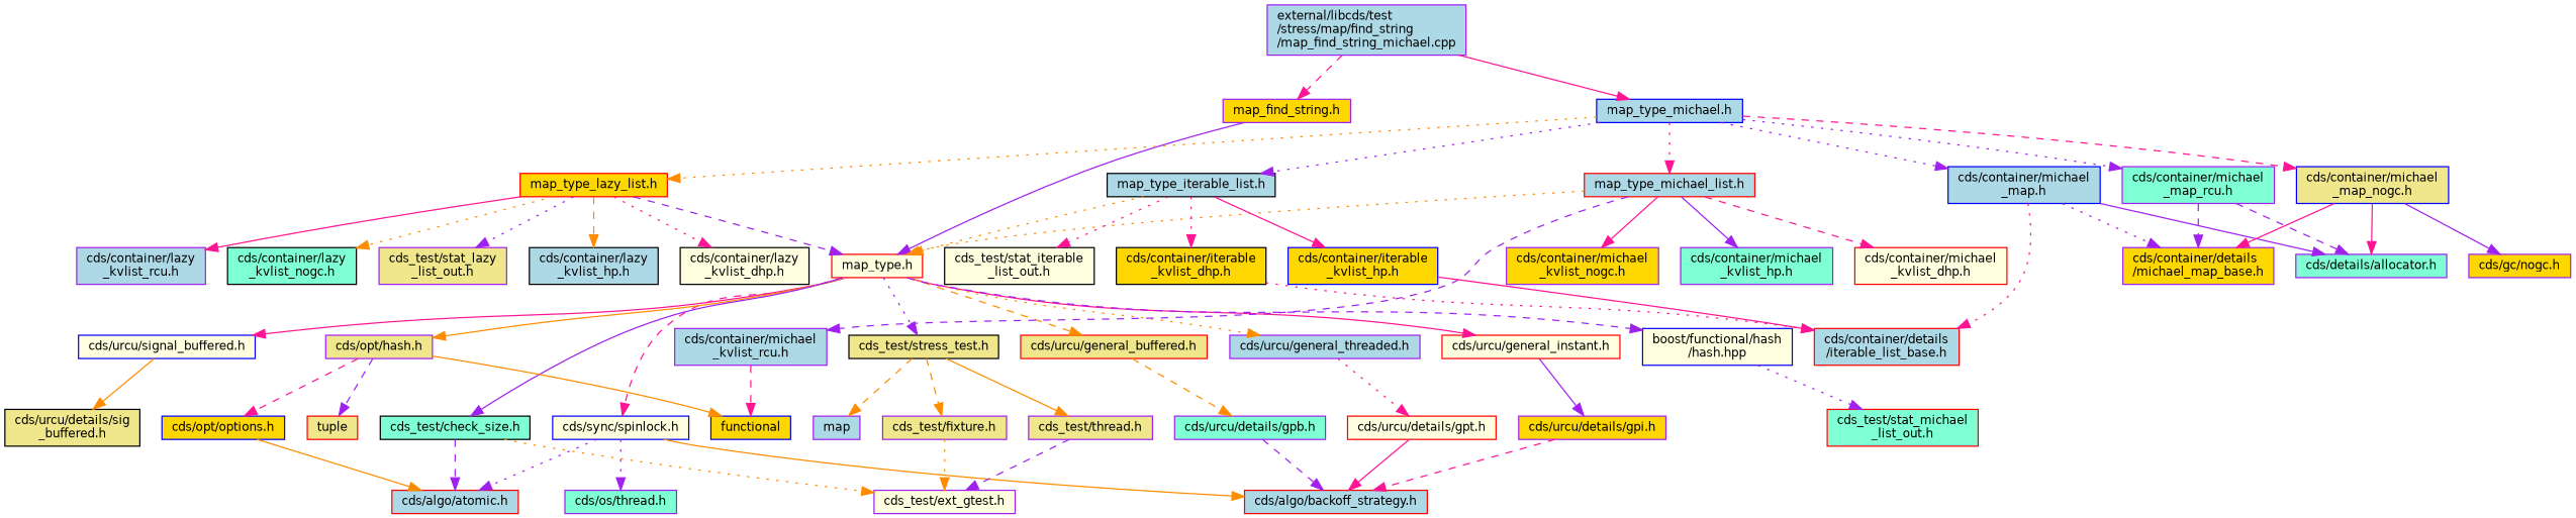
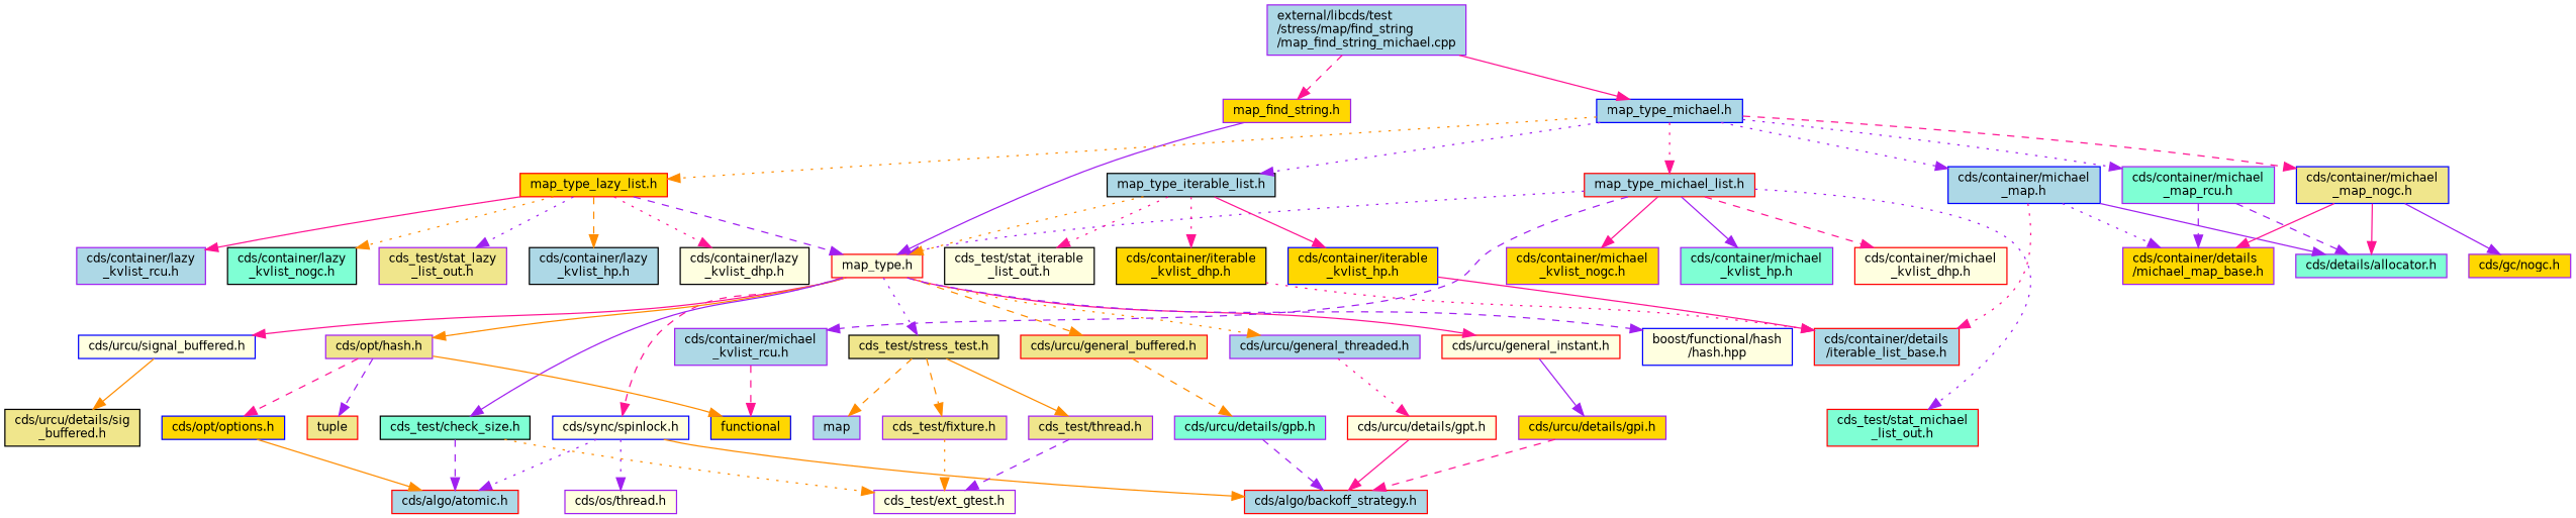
  digraph {
    node [color=purple fillcolor=lightblue fontname=Helvetica fontsize=10 shape=box style=filled]
    edge [color=deeppink fontname=Helvetica fontsize=10 labelfontname=Helvetica labelfontsize=10 style=dotted]
    n1 [fontcolor=black height=0.2 label="external/libcds/test\l/stress/map/find_string\l/map_find_string_michael.cpp" width=0.4]
    n2 [fillcolor=gold height=0.2 label="map_find_string.h" width=0.4]
    n3 [color=blue height=0.2 label="map_type_michael.h" width=0.4]
    n4 [color=red fillcolor=lightyellow height=0.2 label="map_type.h" width=0.4]
    n5 [color=red height=0.2 label="map_type_michael_list.h" width=0.4]
    n6 [color=red fillcolor=gold height=0.2 label="map_type_lazy_list.h" width=0.4]
    n7 [color=black height=0.2 label="map_type_iterable_list.h" width=0.4]
    n8 [color=blue height=0.2 label="cds/container/michael\l_map.h" width=0.4]
    n9 [fillcolor=aquamarine height=0.2 label="cds/container/michael\l_map_rcu.h" width=0.4]
    n10 [color=blue fillcolor=khaki height=0.2 label="cds/container/michael\l_map_nogc.h" width=0.4]
    n11 [color=red fillcolor=lightyellow height=0.2 label="cds/urcu/general_instant.h" width=0.4]
    n12 [color=red fillcolor=khaki height=0.2 label="cds/urcu/general_buffered.h" width=0.4]
    n13 [height=0.2 label="cds/urcu/general_threaded.h" width=0.4]
    n14 [color=blue fillcolor=lightyellow height=0.2 label="cds/urcu/signal_buffered.h" width=0.4]
    n15 [color=blue fillcolor=lightyellow height=0.2 label="cds/sync/spinlock.h" width=0.4]
    n16 [fillcolor=khaki height=0.2 label="cds/opt/hash.h" width=0.4]
    n17 [color=blue fillcolor=lightyellow height=0.2 label="boost/functional/hash\l/hash.hpp" width=0.4]
    n18 [color=black fillcolor=khaki height=0.2 label="cds_test/stress_test.h" width=0.4]
    n19 [color=black fillcolor=aquamarine height=0.2 label="cds_test/check_size.h" width=0.4]
    n20 [fillcolor=gold height=0.2 label="cds/urcu/details/gpi.h" width=0.4]
    n21 [fillcolor=aquamarine height=0.2 label="cds/urcu/details/gpb.h" width=0.4]
    n22 [color=red fillcolor=lightyellow height=0.2 label="cds/urcu/details/gpt.h" width=0.4]
    n23 [color=black fillcolor=khaki height=0.2 label="cds/urcu/details/sig\l_buffered.h" width=0.4]
    n24 [color=red height=0.2 label="cds/algo/backoff_strategy.h" width=0.4]
    n25 [color=red height=0.2 label="cds/algo/atomic.h" width=0.4]
-   n26 [fillcolor=aquamarine height=0.2 label="cds/os/thread.h" width=0.4]
+   n26 [fillcolor=lightyellow height=0.2 label="cds/os/thread.h" width=0.4]
    n27 [color=red fillcolor=khaki height=0.2 label=tuple width=0.4]
    n28 [color=blue fillcolor=gold height=0.2 label=functional width=0.4]
    n29 [color=blue fillcolor=gold height=0.2 label="cds/opt/options.h" width=0.4]
    n30 [height=0.2 label=map width=0.4]
    n31 [fillcolor=khaki height=0.2 label="cds_test/fixture.h" width=0.4]
    n32 [fillcolor=khaki height=0.2 label="cds_test/thread.h" width=0.4]
    n33 [fillcolor=lightyellow height=0.2 label="cds_test/ext_gtest.h" width=0.4]
    n34 [fillcolor=aquamarine height=0.2 label="cds/container/michael\l_kvlist_hp.h" width=0.4]
    n35 [color=red fillcolor=lightyellow height=0.2 label="cds/container/michael\l_kvlist_dhp.h" width=0.4]
    n36 [height=0.2 label="cds/container/michael\l_kvlist_rcu.h" width=0.4]
    n37 [fillcolor=gold height=0.2 label="cds/container/michael\l_kvlist_nogc.h" width=0.4]
    n38 [color=red fillcolor=aquamarine height=0.2 label="cds_test/stat_michael\l_list_out.h" width=0.4]
    n39 [color=black height=0.2 label="cds/container/lazy\l_kvlist_hp.h" width=0.4]
    n40 [color=black fillcolor=lightyellow height=0.2 label="cds/container/lazy\l_kvlist_dhp.h" width=0.4]
    n41 [height=0.2 label="cds/container/lazy\l_kvlist_rcu.h" width=0.4]
    n42 [color=black fillcolor=aquamarine height=0.2 label="cds/container/lazy\l_kvlist_nogc.h" width=0.4]
    n43 [fillcolor=khaki height=0.2 label="cds_test/stat_lazy\l_list_out.h" width=0.4]
    n44 [color=blue fillcolor=gold height=0.2 label="cds/container/iterable\l_kvlist_hp.h" width=0.4]
    n45 [color=black fillcolor=gold height=0.2 label="cds/container/iterable\l_kvlist_dhp.h" width=0.4]
    n46 [color=black fillcolor=lightyellow height=0.2 label="cds_test/stat_iterable\l_list_out.h" width=0.4]
    n47 [color=red height=0.2 label="cds/container/details\l/iterable_list_base.h" width=0.4]
    n48 [fillcolor=gold height=0.2 label="cds/container/details\l/michael_map_base.h" width=0.4]
    n49 [fillcolor=aquamarine height=0.2 label="cds/details/allocator.h" width=0.4]
    n50 [fillcolor=gold height=0.2 label="cds/gc/nogc.h" width=0.4]
    n1 -> n2 [style=dashed]
    n1 -> n3 [style=solid]
    n2 -> n4 [color=purple style=solid]
    n3 -> n5
    n3 -> n6 [color=darkorange]
    n3 -> n7 [color=purple]
    n3 -> n8 [color=purple]
    n3 -> n9 [color=purple]
    n3 -> n10 [style=dashed]
    n4 -> n11 [style=solid]
    n4 -> n12 [color=darkorange style=dashed]
    n4 -> n13 [color=darkorange]
    n4 -> n14 [style=solid]
    n4 -> n15 [style=dashed]
    n4 -> n16 [color=darkorange style=solid]
    n4 -> n17 [color=purple style=dashed]
    n4 -> n18 [color=purple]
    n4 -> n19 [color=purple style=solid]
-   n5 -> n4 [color=darkorange]
+   n5 -> n4 [color=purple]
    n5 -> n34 [color=purple style=solid]
    n5 -> n35 [style=dashed]
    n5 -> n36 [color=purple style=dashed]
    n5 -> n37 [style=solid]
-   n17 -> n38 [color=purple]
+   n5 -> n38 [color=purple]
    n6 -> n4 [color=purple style=dashed]
    n6 -> n39 [color=darkorange style=dashed]
    n6 -> n40
    n6 -> n41 [style=solid]
    n6 -> n42 [color=darkorange]
    n6 -> n43 [color=purple]
    n7 -> n4 [color=darkorange]
    n7 -> n44 [style=solid]
    n7 -> n45
    n7 -> n46
    n8 -> n47
    n8 -> n48 [color=purple]
    n8 -> n49 [color=purple style=solid]
    n9 -> n48 [color=purple style=dashed]
    n9 -> n49 [color=purple style=dashed]
    n10 -> n48 [style=solid]
    n10 -> n49 [style=solid]
    n10 -> n50 [color=purple style=solid]
    n11 -> n20 [color=purple style=solid]
    n12 -> n21 [color=darkorange style=dashed]
    n13 -> n22
    n14 -> n23 [color=darkorange style=solid]
    n15 -> n24 [color=darkorange style=solid]
    n15 -> n25 [color=purple]
    n15 -> n26 [color=purple]
    n16 -> n27 [color=purple style=dashed]
    n16 -> n28 [color=darkorange style=solid]
    n16 -> n29 [style=dashed]
    n18 -> n30 [color=darkorange style=dashed]
    n18 -> n31 [color=darkorange style=dashed]
    n18 -> n32 [color=darkorange style=solid]
    n19 -> n25 [color=purple style=dashed]
    n19 -> n33 [color=darkorange]
    n20 -> n24 [style=dashed]
    n21 -> n24 [color=purple style=dashed]
    n22 -> n24 [style=solid]
    n29 -> n25 [color=darkorange style=solid]
    n31 -> n33 [color=darkorange]
    n32 -> n33 [color=purple style=dashed]
    n36 -> n28 [style=dashed]
    n44 -> n47 [style=solid]
    n45 -> n47
  }
